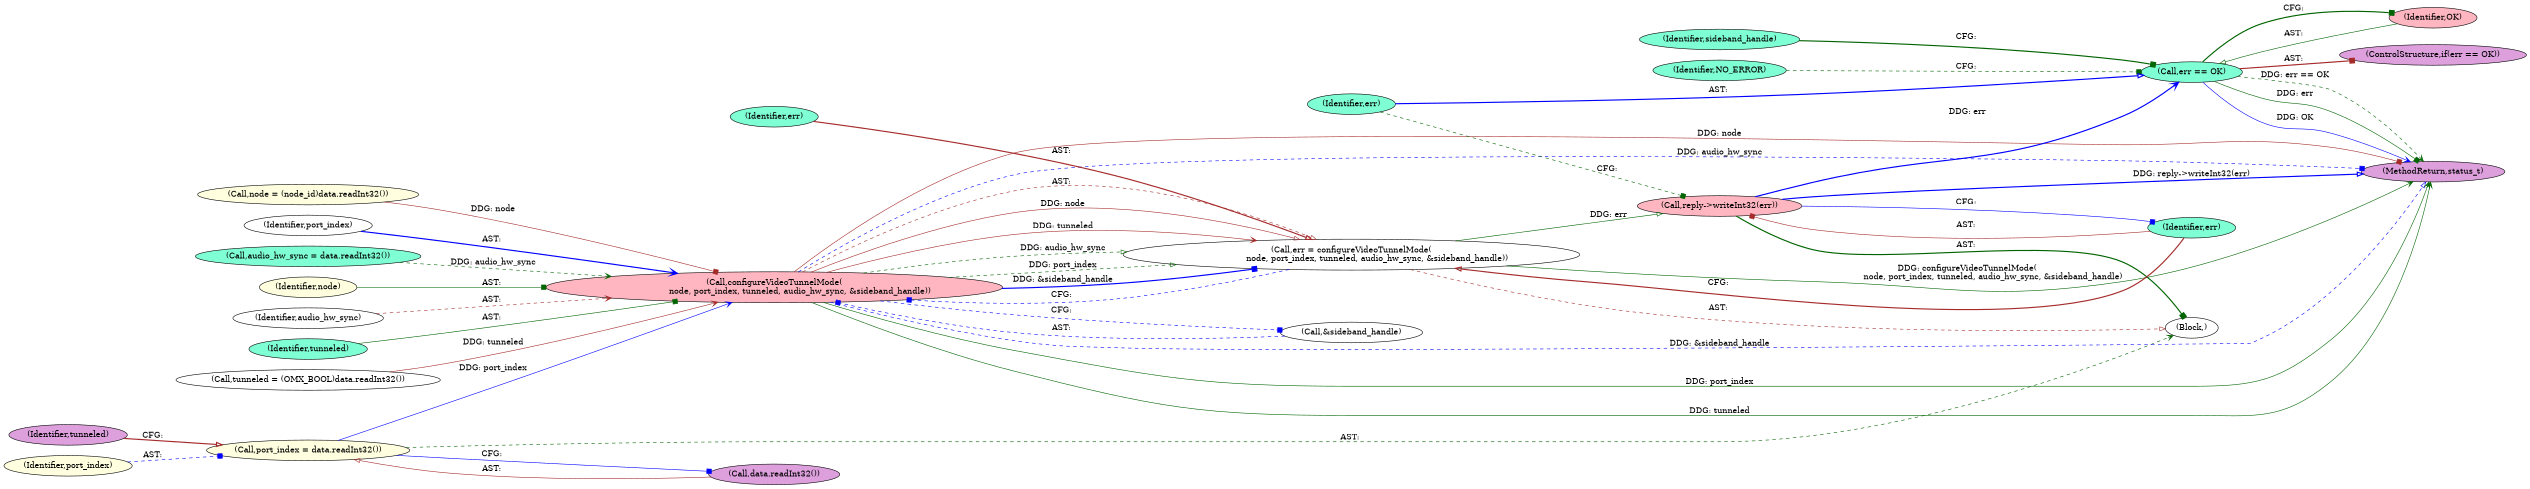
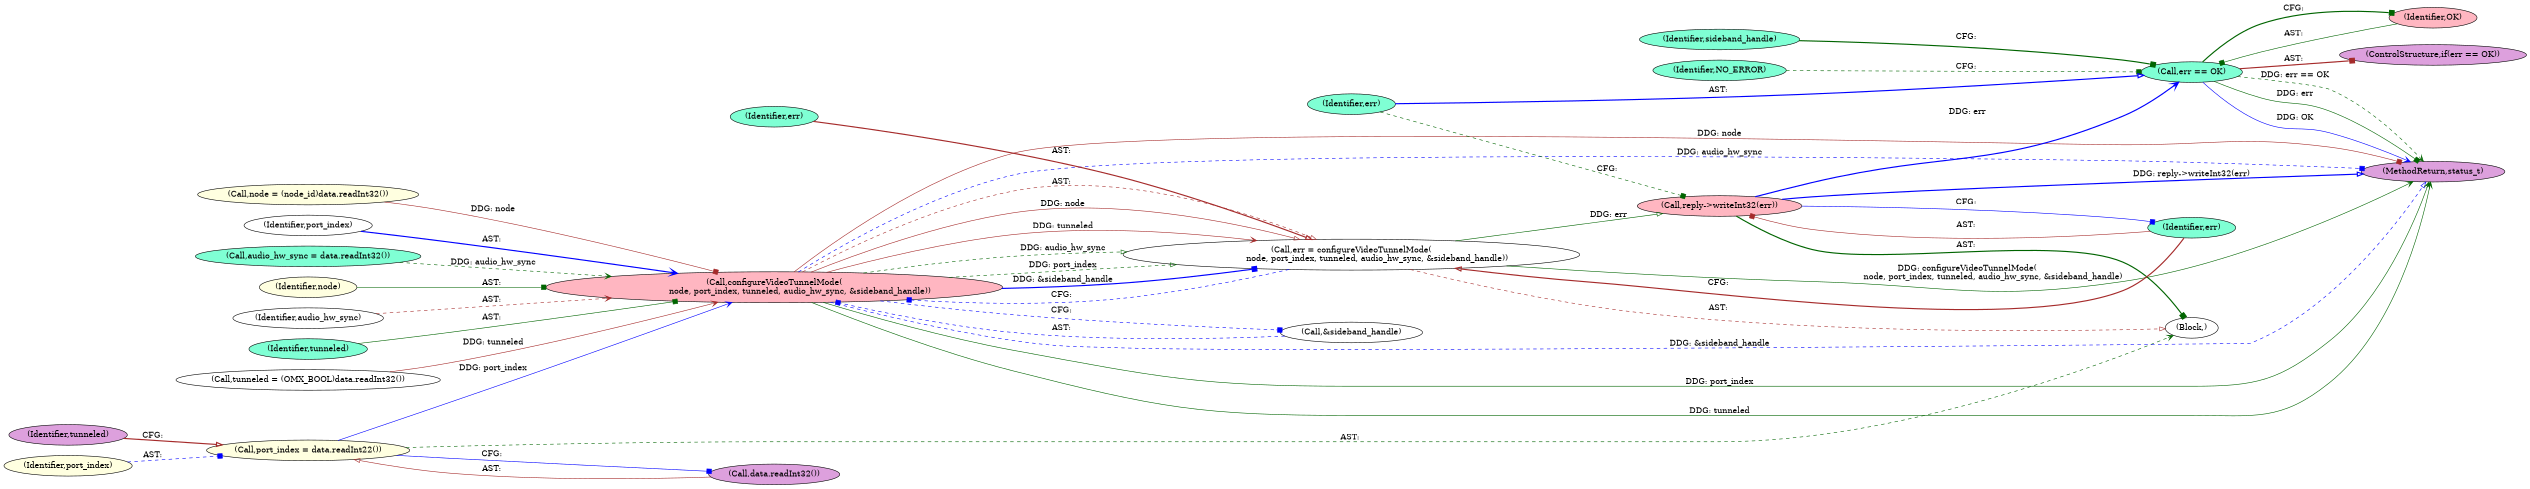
  digraph {
    rankdir=LR
    node [fillcolor=aquamarine style=filled]
    edge [arrowhead=box color=darkgreen style=solid]
-   n1 [fillcolor=lightyellow label="(Call,port_index = data.readInt32())"]
+   n1 [fillcolor=lightyellow label="(Call,port_index = data.readInt22())"]
    n2 [fillcolor=lightpink label="(Call,configureVideoTunnelMode(\n                    node, port_index, tunneled, audio_hw_sync, &sideband_handle))"]
    n3 [fillcolor=white label="(Block,)"]
    n4 [fillcolor=plum label="(Call,data.readInt32())"]
    n5 [fillcolor=white label="(Call,err = configureVideoTunnelMode(\n                    node, port_index, tunneled, audio_hw_sync, &sideband_handle))"]
    n6 [fillcolor=white label="(Call,&sideband_handle)"]
    n7 [fillcolor=plum label="(MethodReturn,status_t)"]
    n8 [fillcolor=lightpink label="(Call,reply->writeInt32(err))"]
    n9 [label="(Call,err == OK)"]
    n10 [label="(Identifier,err)"]
    n11 [fillcolor=lightpink label="(Identifier,OK)"]
    n12 [fillcolor=plum label="(ControlStructure,if(err == OK))"]
    n13 [fillcolor=lightyellow label="(Call,node = (node_id)data.readInt32())"]
    n14 [label="(Identifier,sideband_handle)"]
    n15 [fillcolor=plum label="(Identifier,tunneled)"]
    n16 [fillcolor=lightyellow label="(Identifier,port_index)"]
    n17 [fillcolor=white label="(Identifier,port_index)"]
    n18 [label="(Call,audio_hw_sync = data.readInt32())"]
    n19 [fillcolor=lightyellow label="(Identifier,node)"]
    n20 [fillcolor=white label="(Identifier,audio_hw_sync)"]
    n21 [label="(Identifier,NO_ERROR)"]
    n22 [label="(Identifier,err)"]
    n23 [label="(Identifier,err)"]
    n24 [label="(Identifier,tunneled)"]
    n25 [fillcolor=white label="(Call,tunneled = (OMX_BOOL)data.readInt32())"]
    n1 -> n2 [arrowhead=vee color=blue label="DDG: port_index"]
    n1 -> n3 [arrowhead=vee label="AST: " style=dashed]
    n1 -> n4 [color=blue label="CFG: "]
    n2 -> n5 [arrowhead=onormal color=brown label="AST: " style=dashed]
    n2 -> n5 [arrowhead=onormal color=brown label="DDG: node"]
    n2 -> n5 [arrowhead=vee color=brown label="DDG: tunneled"]
    n2 -> n5 [arrowhead=onormal label="DDG: audio_hw_sync" style=dashed]
    n2 -> n5 [arrowhead=onormal label="DDG: port_index" style=dashed]
    n2 -> n5 [color=blue label="DDG: &sideband_handle" style=bold]
    n2 -> n6 [color=blue label="CFG: " style=dashed]
    n2 -> n7 [arrowhead=onormal color=blue label="DDG: &sideband_handle" style=dashed]
    n2 -> n7 [arrowhead=vee label="DDG: port_index"]
    n2 -> n7 [arrowhead=vee label="DDG: tunneled"]
    n2 -> n7 [color=brown label="DDG: node"]
    n2 -> n7 [color=blue label="DDG: audio_hw_sync" style=dashed]
    n4 -> n1 [arrowhead=onormal color=brown label="AST: "]
    n5 -> n2 [color=blue label="CFG: " style=dashed]
    n5 -> n3 [arrowhead=onormal color=brown label="AST: " style=dashed]
    n5 -> n7 [arrowhead=vee label="DDG: configureVideoTunnelMode(\n                    node, port_index, tunneled, audio_hw_sync, &sideband_handle)"]
    n5 -> n8 [arrowhead=onormal label="DDG: err"]
    n6 -> n2 [color=blue label="AST: " style=dashed]
    n8 -> n3 [label="AST: " style=bold]
    n8 -> n7 [arrowhead=onormal color=blue label="DDG: reply->writeInt32(err)" style=bold]
    n8 -> n9 [arrowhead=vee color=blue label="DDG: err" style=bold]
    n8 -> n10 [color=blue label="CFG: "]
    n9 -> n7 [label="DDG: err"]
    n9 -> n7 [arrowhead=vee color=blue label="DDG: OK"]
    n9 -> n7 [arrowhead=vee label="DDG: err == OK" style=dashed]
    n9 -> n11 [label="CFG: " style=bold]
    n9 -> n12 [color=brown label="AST: " style=bold]
    n10 -> n5 [arrowhead=onormal color=brown label="CFG: " style=bold]
    n10 -> n8 [color=brown label="AST: "]
-   n11 -> n9 [arrowhead=onormal label="AST: "]
+   n11 -> n9 [label="AST: "]
    n13 -> n2 [color=brown label="DDG: node"]
    n14 -> n9 [label="CFG: " style=bold]
    n15 -> n1 [arrowhead=onormal color=brown label="CFG: " style=bold]
    n16 -> n1 [color=blue label="AST: " style=dashed]
    n17 -> n2 [arrowhead=vee color=blue label="AST: " style=bold]
    n18 -> n2 [arrowhead=vee label="DDG: audio_hw_sync" style=dashed]
    n19 -> n2 [label="AST: "]
    n20 -> n2 [arrowhead=vee color=brown label="AST: " style=dashed]
    n21 -> n9 [label="CFG: " style=dashed]
    n22 -> n5 [arrowhead=onormal color=brown label="AST: " style=bold]
    n23 -> n8 [label="CFG: " style=dashed]
    n23 -> n9 [arrowhead=onormal color=blue label="AST: " style=bold]
    n24 -> n2 [label="AST: "]
    n25 -> n2 [arrowhead=vee color=brown label="DDG: tunneled"]
  }
